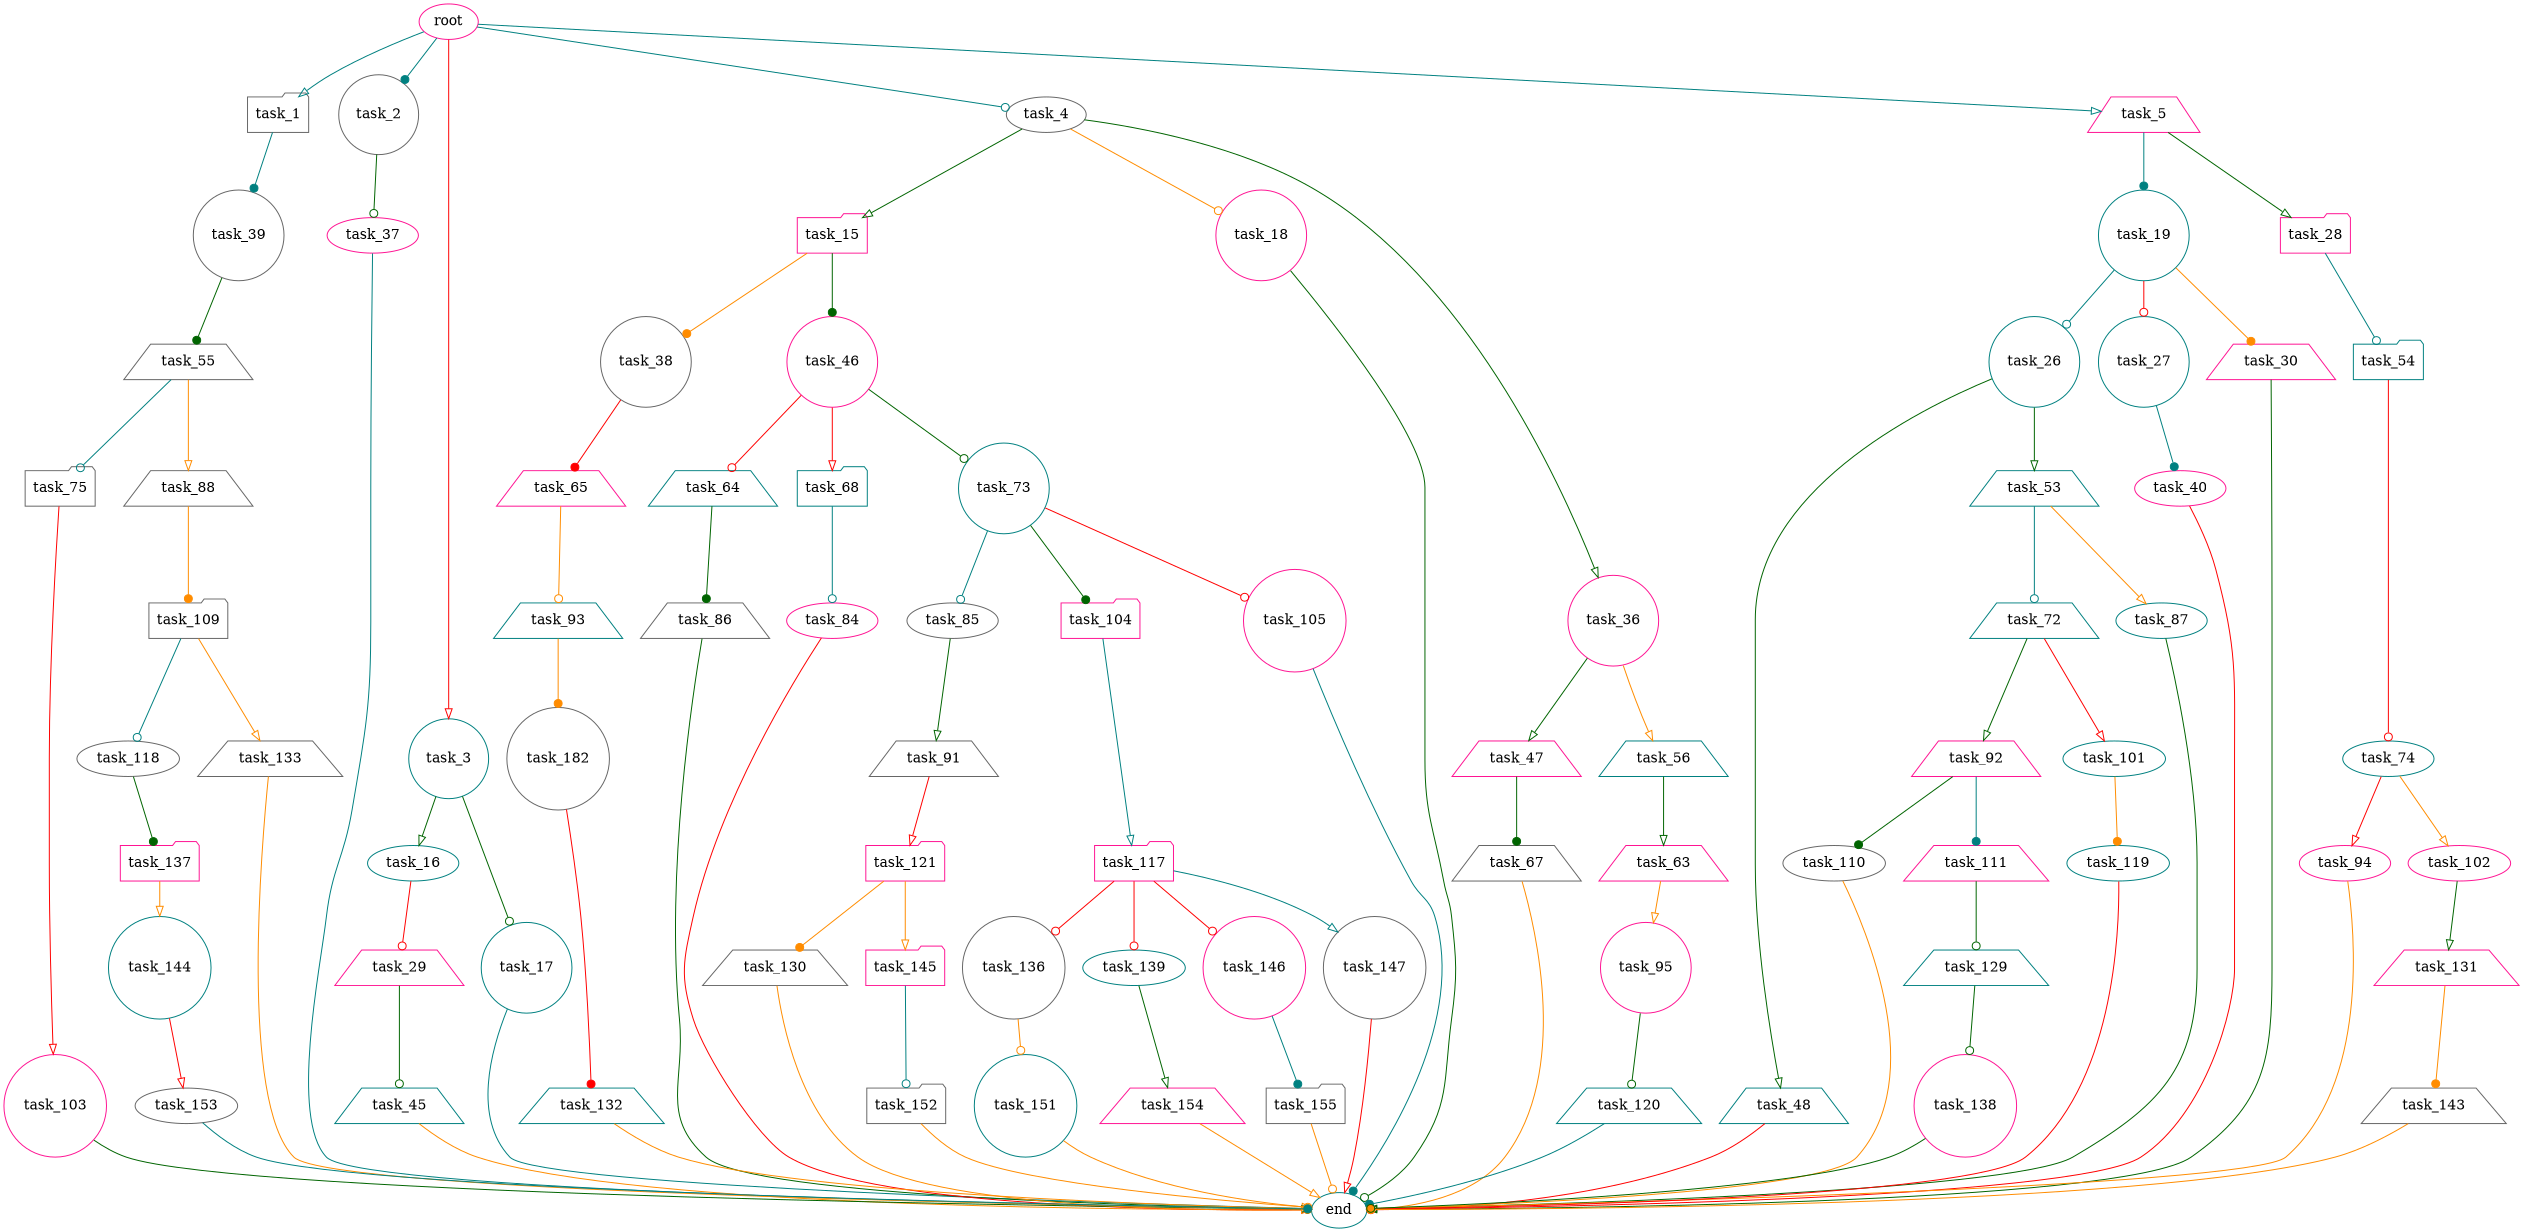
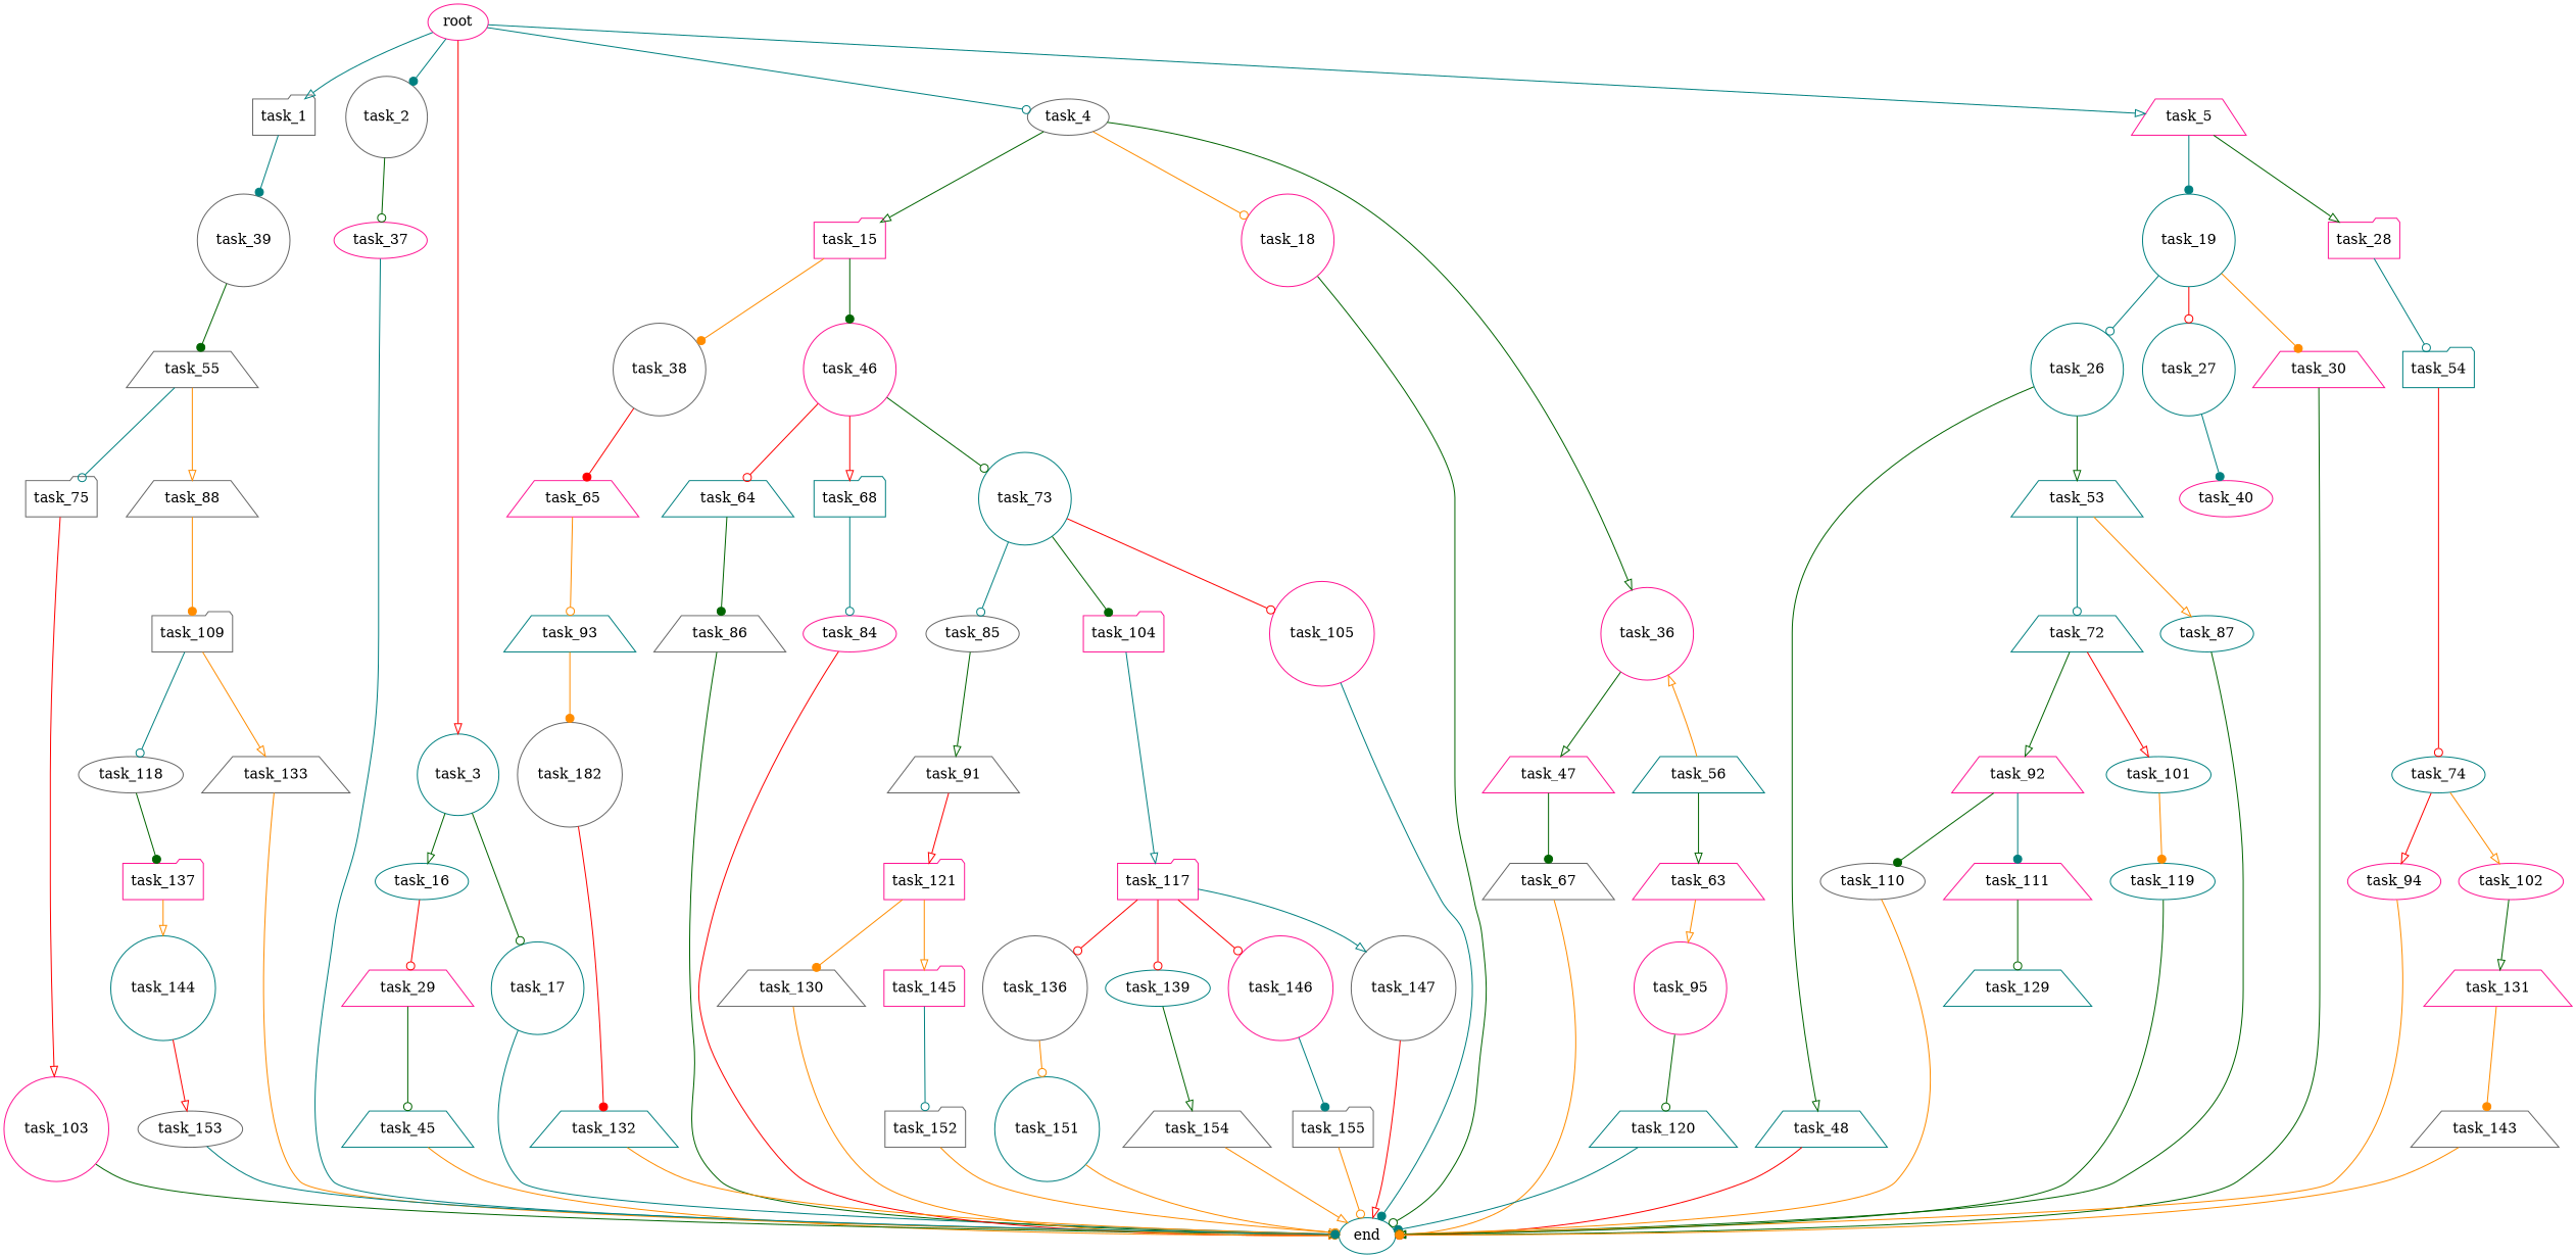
  digraph {
    node [color=deeppink shape=trapezium]
    edge [arrowhead=onormal color=darkgreen]
    root [shape=ellipse]
    task_1 [color=gray40 shape=folder]
    task_2 [color=gray40 shape=circle]
    task_3 [color=teal shape=circle]
    task_4 [color=gray40 shape=ellipse]
    task_5
    task_39 [color=gray40 shape=circle]
    task_37 [shape=ellipse]
    task_16 [color=teal shape=ellipse]
    task_17 [color=teal shape=circle]
    task_15 [shape=folder]
    task_18 [shape=circle]
    task_36 [shape=circle]
    task_19 [color=teal shape=circle]
    task_28 [shape=folder]
    task_55 [color=gray40]
    end [color=teal shape=ellipse]
    task_29
    task_38 [color=gray40 shape=circle]
    task_46 [shape=circle]
    task_47
    task_56 [color=teal]
    task_26 [color=teal shape=circle]
    task_27 [color=teal shape=circle]
    task_30
    task_54 [color=teal shape=folder]
    task_65
    task_64 [color=teal]
    n29 [color=teal label=task_68 shape=folder]
    task_73 [color=teal shape=circle]
    task_45 [color=teal]
    task_48 [color=teal]
    task_53 [color=teal]
    task_40 [shape=ellipse]
    task_72 [color=teal]
    task_87 [color=teal shape=ellipse]
    task_74 [color=teal shape=ellipse]
    task_67 [color=gray40]
    task_63
    task_93 [color=teal]
    task_75 [color=gray40 shape=folder]
    task_88 [color=gray40]
    task_86 [color=gray40]
    task_84 [shape=ellipse]
    task_85 [color=gray40 shape=ellipse]
    task_104 [shape=folder]
    task_105 [shape=circle]
    task_92
    task_101 [color=teal shape=ellipse]
    task_94 [shape=ellipse]
    task_102 [shape=ellipse]
    task_103 [shape=circle]
    task_109 [color=gray40 shape=folder]
    task_95 [shape=circle]
    task_120 [color=teal]
    n56 [color=gray40 label=task_182 shape=circle]
    task_110 [color=gray40 shape=ellipse]
    task_111
    task_119 [color=teal shape=ellipse]
    task_91 [color=gray40]
    task_117 [shape=folder]
    task_131
    task_121 [shape=folder]
    task_118 [color=gray40 shape=ellipse]
    task_133 [color=gray40]
    task_130 [color=gray40]
    task_145 [shape=folder]
    task_129 [color=teal]
    task_132 [color=teal]
    task_143 [color=gray40]
    task_136 [color=gray40 shape=circle]
    task_139 [color=teal shape=ellipse]
    task_146 [shape=circle]
    task_147 [color=gray40 shape=circle]
    task_137 [shape=folder]
-   task_138 [shape=circle]
    task_151 [color=teal shape=circle]
-   task_154
+   task_154 [color=gray40]
    task_155 [color=gray40 shape=folder]
    task_144 [color=teal shape=circle]
    task_152 [color=gray40 shape=folder]
    task_153 [color=gray40 shape=ellipse]
    root -> task_1 [color=teal]
    root -> task_2 [arrowhead=dot color=teal]
    root -> task_3 [color=red]
    root -> task_4 [arrowhead=odot color=teal]
    root -> task_5 [color=teal]
    task_1 -> task_39 [arrowhead=dot color=teal]
    task_2 -> task_37 [arrowhead=odot]
    task_3 -> task_16
    task_3 -> task_17 [arrowhead=odot]
    task_4 -> task_15
    task_4 -> task_18 [arrowhead=odot color=darkorange]
    task_4 -> task_36
    task_5 -> task_19 [arrowhead=dot color=teal]
    task_5 -> task_28
    task_39 -> task_55 [arrowhead=dot]
    task_37 -> end [color=teal]
    task_16 -> task_29 [arrowhead=odot color=red]
    task_17 -> end [arrowhead=odot color=teal]
    task_15 -> task_38 [arrowhead=dot color=darkorange]
    task_15 -> task_46 [arrowhead=dot]
    task_18 -> end [arrowhead=odot]
    task_36 -> task_47
-   task_36 -> task_56 [color=darkorange]
+   task_56 -> task_36 [color=darkorange]
    task_19 -> task_26 [arrowhead=odot color=teal]
    task_19 -> task_27 [arrowhead=odot color=red]
    task_19 -> task_30 [arrowhead=dot color=darkorange]
    task_28 -> task_54 [arrowhead=odot color=teal]
    task_55 -> task_75 [arrowhead=odot color=teal]
    task_55 -> task_88 [color=darkorange]
    task_29 -> task_45 [arrowhead=odot]
    task_38 -> task_65 [arrowhead=dot color=red]
    task_46 -> task_64 [arrowhead=odot color=red]
    task_46 -> n29 [color=red]
    task_46 -> task_73 [arrowhead=odot]
    task_47 -> task_67 [arrowhead=dot]
    task_56 -> task_63
    task_26 -> task_48
    task_26 -> task_53
    task_27 -> task_40 [arrowhead=dot color=teal]
    task_30 -> end
    task_54 -> task_74 [arrowhead=odot color=red]
    task_65 -> task_93 [arrowhead=odot color=darkorange]
    task_64 -> task_86 [arrowhead=dot]
    n29 -> task_84 [arrowhead=odot color=teal]
    task_73 -> task_85 [arrowhead=odot color=teal]
    task_73 -> task_104 [arrowhead=dot]
    task_73 -> task_105 [arrowhead=odot color=red]
    task_45 -> end [arrowhead=dot color=darkorange]
    task_48 -> end [arrowhead=dot color=red]
    task_53 -> task_72 [arrowhead=odot color=teal]
    task_53 -> task_87 [color=darkorange]
-   task_40 -> end [arrowhead=dot color=red]
    task_72 -> task_92
    task_72 -> task_101 [color=red]
    task_87 -> end
    task_74 -> task_94 [color=red]
    task_74 -> task_102 [color=darkorange]
    task_67 -> end [arrowhead=dot color=darkorange]
    task_63 -> task_95 [color=darkorange]
    task_93 -> n56 [arrowhead=dot color=darkorange]
    task_75 -> task_103 [color=red]
    task_88 -> task_109 [arrowhead=dot color=darkorange]
    task_86 -> end [arrowhead=dot]
    task_84 -> end [color=red]
    task_85 -> task_91
    task_104 -> task_117 [color=teal]
    task_105 -> end [arrowhead=dot color=teal]
    task_92 -> task_110 [arrowhead=dot]
    task_92 -> task_111 [arrowhead=dot color=teal]
    task_101 -> task_119 [arrowhead=dot color=darkorange]
    task_94 -> end [arrowhead=dot color=darkorange]
    task_102 -> task_131
    task_103 -> end
    task_109 -> task_118 [arrowhead=odot color=teal]
    task_109 -> task_133 [color=darkorange]
    task_95 -> task_120 [arrowhead=odot]
    task_120 -> end [arrowhead=dot color=teal]
    n56 -> task_132 [arrowhead=dot color=red]
    task_110 -> end [arrowhead=dot color=darkorange]
    task_111 -> task_129 [arrowhead=odot]
-   task_119 -> end [arrowhead=dot color=red]
+   task_119 -> end [arrowhead=dot]
    task_91 -> task_121 [color=red]
    task_117 -> task_136 [arrowhead=odot color=red]
    task_117 -> task_139 [arrowhead=odot color=red]
    task_117 -> task_146 [arrowhead=odot color=red]
    task_117 -> task_147 [color=teal]
    task_131 -> task_143 [arrowhead=dot color=darkorange]
    task_121 -> task_130 [arrowhead=dot color=darkorange]
    task_121 -> task_145 [color=darkorange]
    task_118 -> task_137 [arrowhead=dot]
    task_133 -> end [arrowhead=odot color=darkorange]
    task_130 -> end [color=darkorange]
    task_145 -> task_152 [arrowhead=odot color=teal]
-   task_129 -> task_138 [arrowhead=odot]
    task_132 -> end [arrowhead=dot color=darkorange]
    task_143 -> end [arrowhead=dot color=darkorange]
    task_136 -> task_151 [arrowhead=odot color=darkorange]
    task_139 -> task_154
    task_146 -> task_155 [arrowhead=dot color=teal]
    task_147 -> end [color=red]
    task_137 -> task_144 [color=darkorange]
-   task_138 -> end [arrowhead=odot]
    task_151 -> end [color=darkorange]
    task_154 -> end [color=darkorange]
    task_155 -> end [arrowhead=odot color=darkorange]
    task_144 -> task_153 [color=red]
    task_152 -> end [arrowhead=odot color=darkorange]
    task_153 -> end [arrowhead=dot color=teal]
  }
